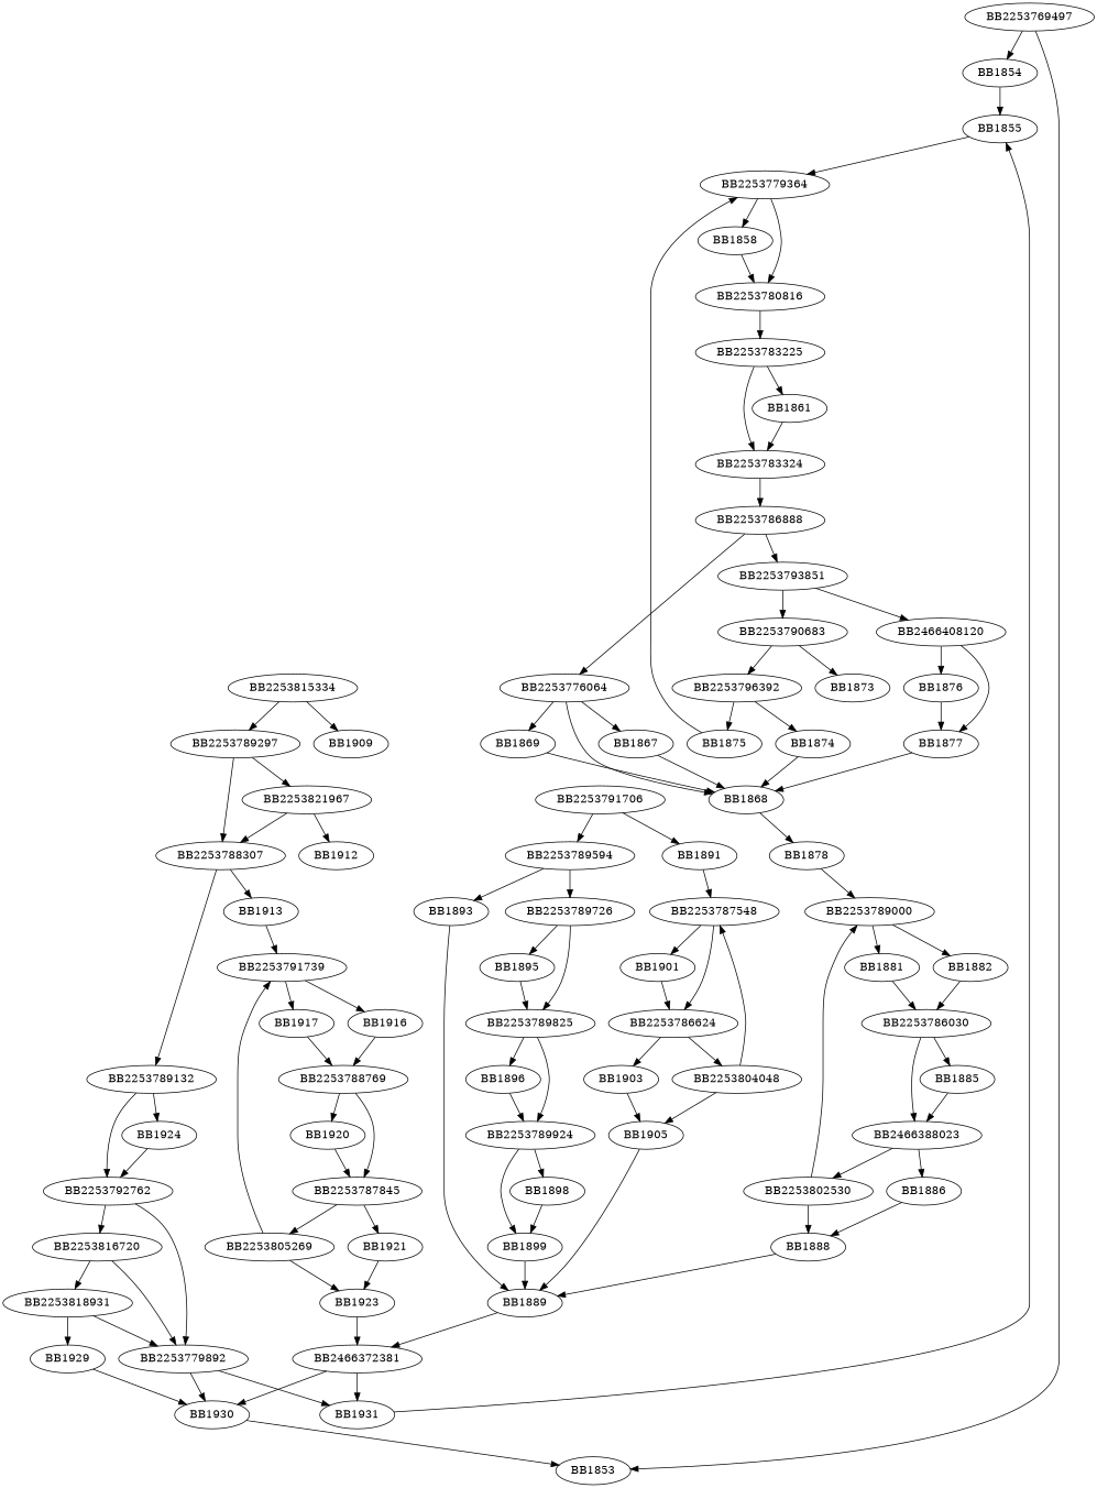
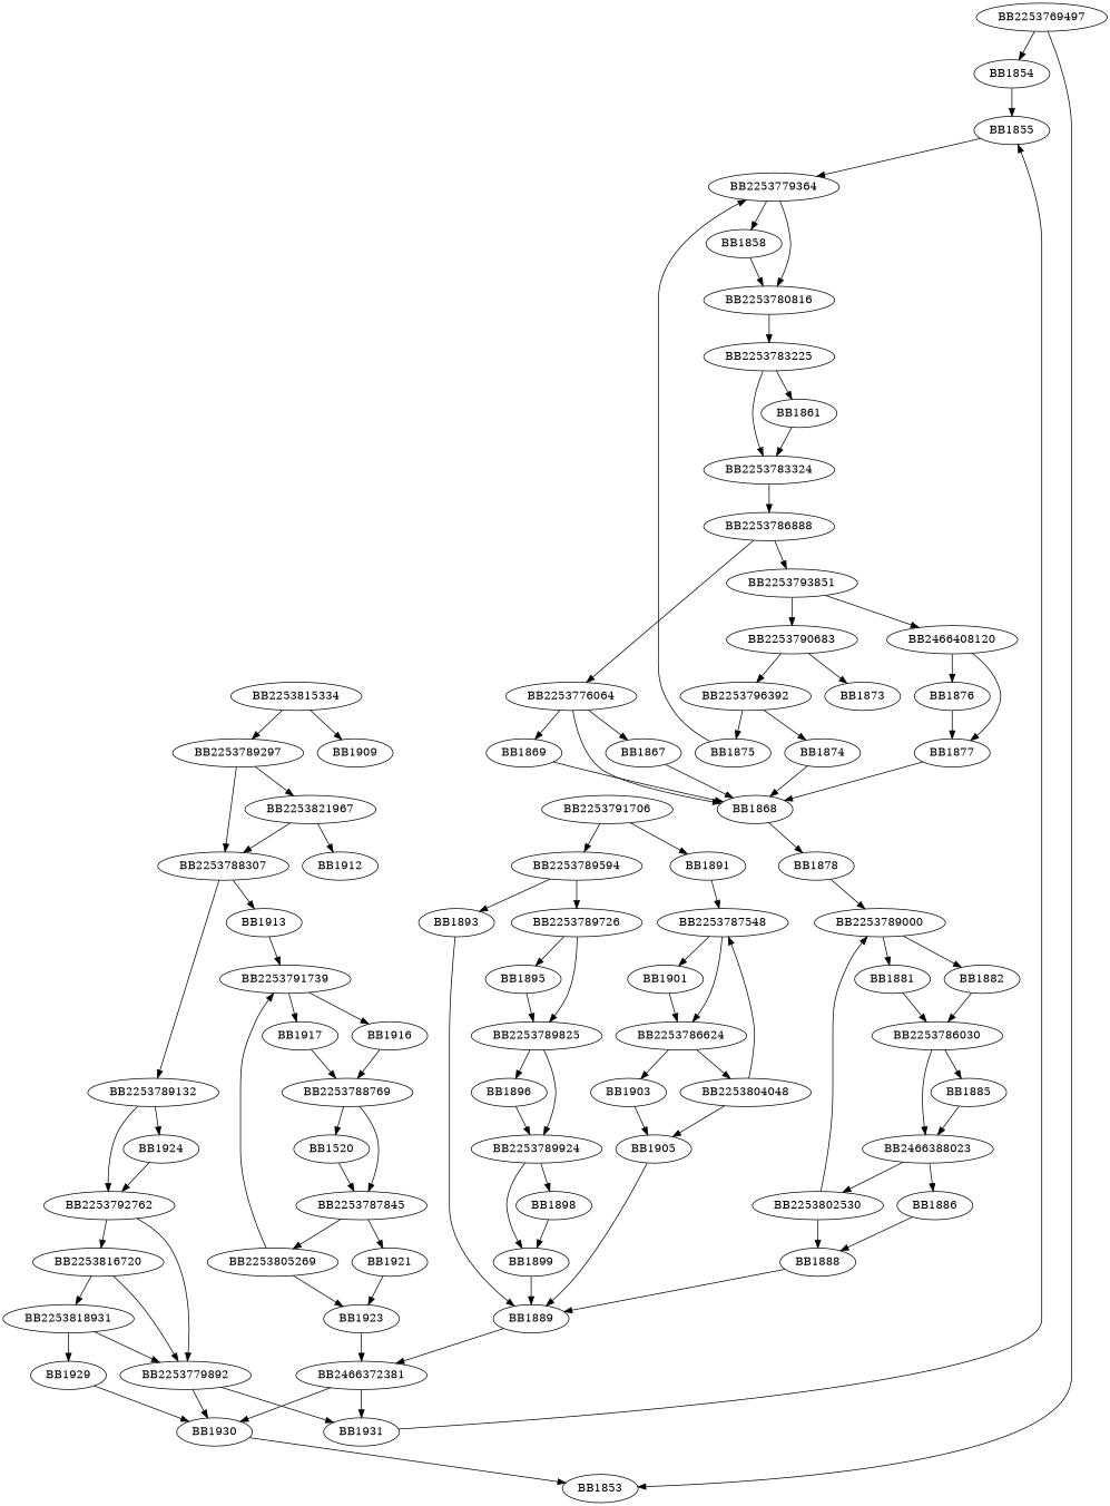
  digraph {
    BB2253769497
    BB1853
    BB1854
    BB1855
    BB2253779364
    BB2253780816
    BB1858
    BB2253783225
    BB1861
    BB2253783324
    BB2253786888
    BB2253789297
    BB2253821967
    BB2253788307
    BB2253815334
    BB1909
    BB2253776064
    BB2253793851
    BB1867
    BB1868
    BB1869
    BB2253790683
    BB2466408120
    BB1878
    BB2253789000
    BB2253791706
    BB2253789594
    BB1891
    BB2253796392
    BB1873
    BB1876
    BB1877
    BB1874
    BB1875
    BB1881
    BB1882
    BB2253789726
    BB1893
    BB2253787548
    BB2253786030
    BB2466388023
    BB1885
    BB1886
    BB2253802530
    BB1888
    BB1889
    BB2466372381
    BB1930
    BB1931
    BB2253789825
    BB1895
    BB1901
    BB2253786624
    BB1896
    BB2253789924
    BB1898
    BB1899
    BB1903
    BB2253804048
    BB1905
    BB1912
    BB1913
    BB2253789132
    BB2253791739
    BB1924
    BB2253792762
    BB1916
    BB1917
    BB2253779892
    BB2253816720
    BB2253788769
    BB2253787845
-   BB1920
+   BB1920 [label=BB1520]
    BB1921
    BB2253805269
    BB1923
    BB2253818931
    BB1929
    BB2253769497 -> BB1853
    BB2253769497 -> BB1854
    BB1854 -> BB1855
    BB1855 -> BB2253779364
    BB2253779364 -> BB2253780816
    BB2253779364 -> BB1858
    BB2253780816 -> BB2253783225
    BB1858 -> BB2253780816
    BB2253783225 -> BB1861
    BB2253783225 -> BB2253783324
    BB1861 -> BB2253783324
    BB2253783324 -> BB2253786888
    BB2253786888 -> BB2253776064
    BB2253786888 -> BB2253793851
    BB2253789297 -> BB2253821967
    BB2253789297 -> BB2253788307
    BB2253821967 -> BB2253788307
    BB2253821967 -> BB1912
    BB2253788307 -> BB1913
    BB2253788307 -> BB2253789132
    BB2253815334 -> BB2253789297
    BB2253815334 -> BB1909
    BB2253776064 -> BB1867
    BB2253776064 -> BB1868
    BB2253776064 -> BB1869
    BB2253793851 -> BB2253790683
    BB2253793851 -> BB2466408120
    BB1867 -> BB1868
    BB1868 -> BB1878
    BB1869 -> BB1868
    BB2253790683 -> BB2253796392
    BB2253790683 -> BB1873
    BB2466408120 -> BB1876
    BB2466408120 -> BB1877
    BB1878 -> BB2253789000
    BB2253789000 -> BB1881
    BB2253789000 -> BB1882
    BB2253791706 -> BB2253789594
    BB2253791706 -> BB1891
    BB2253789594 -> BB2253789726
    BB2253789594 -> BB1893
    BB1891 -> BB2253787548
    BB2253796392 -> BB1874
    BB2253796392 -> BB1875
    BB1876 -> BB1877
    BB1877 -> BB1868
    BB1874 -> BB1868
    BB1875 -> BB2253779364
    BB1881 -> BB2253786030
    BB1882 -> BB2253786030
    BB2253789726 -> BB2253789825
    BB2253789726 -> BB1895
    BB1893 -> BB1889
    BB2253787548 -> BB1901
    BB2253787548 -> BB2253786624
    BB2253786030 -> BB2466388023
    BB2253786030 -> BB1885
    BB2466388023 -> BB1886
    BB2466388023 -> BB2253802530
    BB1885 -> BB2466388023
    BB1886 -> BB1888
    BB2253802530 -> BB2253789000
    BB2253802530 -> BB1888
    BB1888 -> BB1889
    BB1889 -> BB2466372381
    BB2466372381 -> BB1930
    BB2466372381 -> BB1931
    BB1930 -> BB1853
    BB1931 -> BB1855
    BB2253789825 -> BB1896
    BB2253789825 -> BB2253789924
    BB1895 -> BB2253789825
    BB1901 -> BB2253786624
    BB2253786624 -> BB1903
    BB2253786624 -> BB2253804048
    BB1896 -> BB2253789924
    BB2253789924 -> BB1898
    BB2253789924 -> BB1899
    BB1898 -> BB1899
    BB1899 -> BB1889
    BB1903 -> BB1905
    BB2253804048 -> BB2253787548
    BB2253804048 -> BB1905
    BB1905 -> BB1889
    BB1913 -> BB2253791739
    BB2253789132 -> BB1924
    BB2253789132 -> BB2253792762
    BB2253791739 -> BB1916
    BB2253791739 -> BB1917
    BB1924 -> BB2253792762
    BB2253792762 -> BB2253779892
    BB2253792762 -> BB2253816720
    BB1916 -> BB2253788769
    BB1917 -> BB2253788769
    BB2253779892 -> BB1930
    BB2253779892 -> BB1931
    BB2253816720 -> BB2253779892
    BB2253816720 -> BB2253818931
    BB2253788769 -> BB2253787845
    BB2253788769 -> BB1920
    BB2253787845 -> BB1921
    BB2253787845 -> BB2253805269
    BB1920 -> BB2253787845
    BB1921 -> BB1923
    BB2253805269 -> BB2253791739
    BB2253805269 -> BB1923
    BB1923 -> BB2466372381
    BB2253818931 -> BB2253779892
    BB2253818931 -> BB1929
    BB1929 -> BB1930
  }
